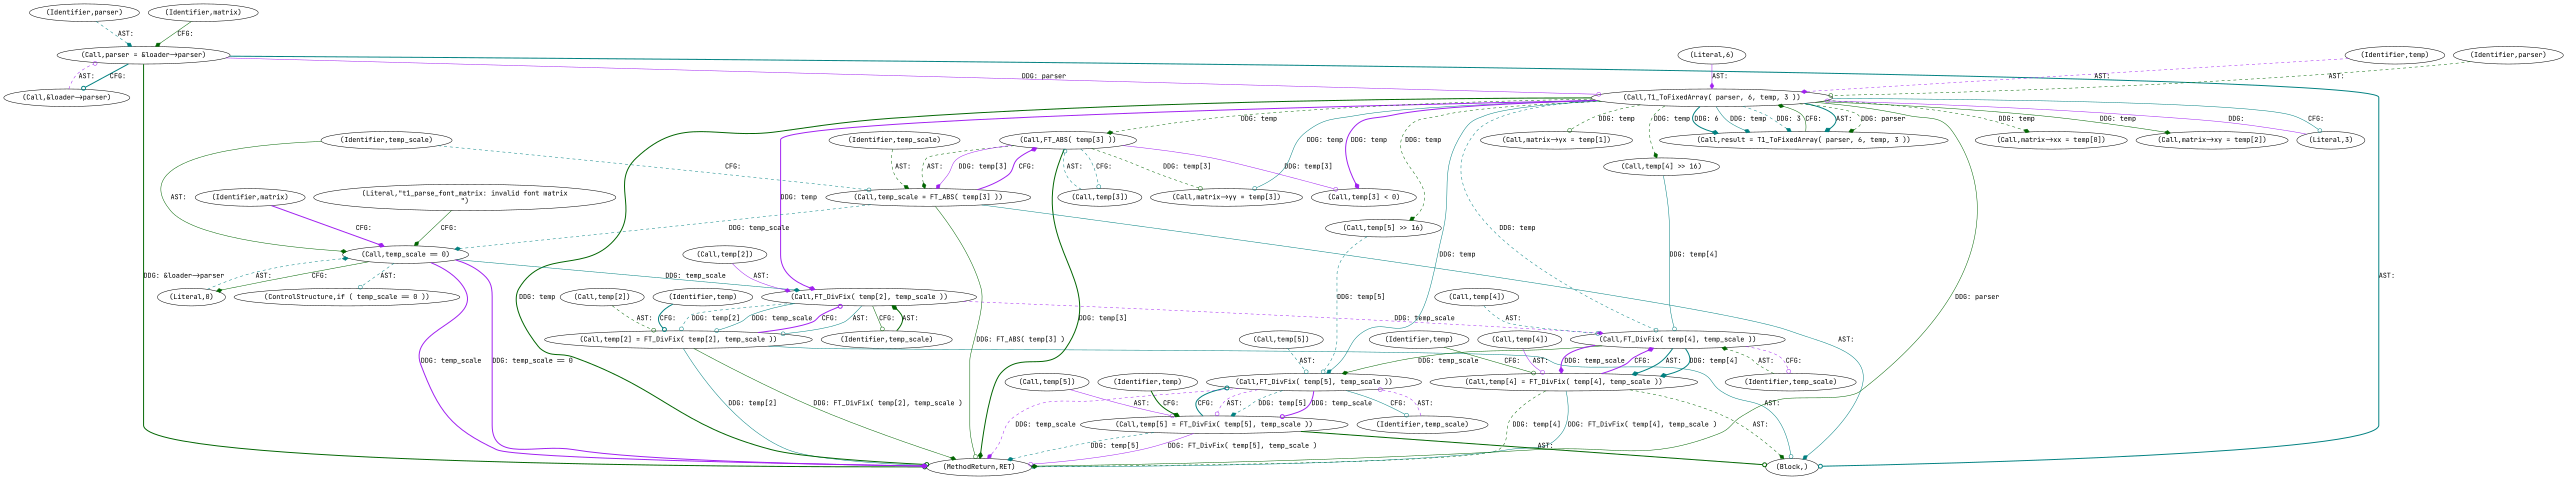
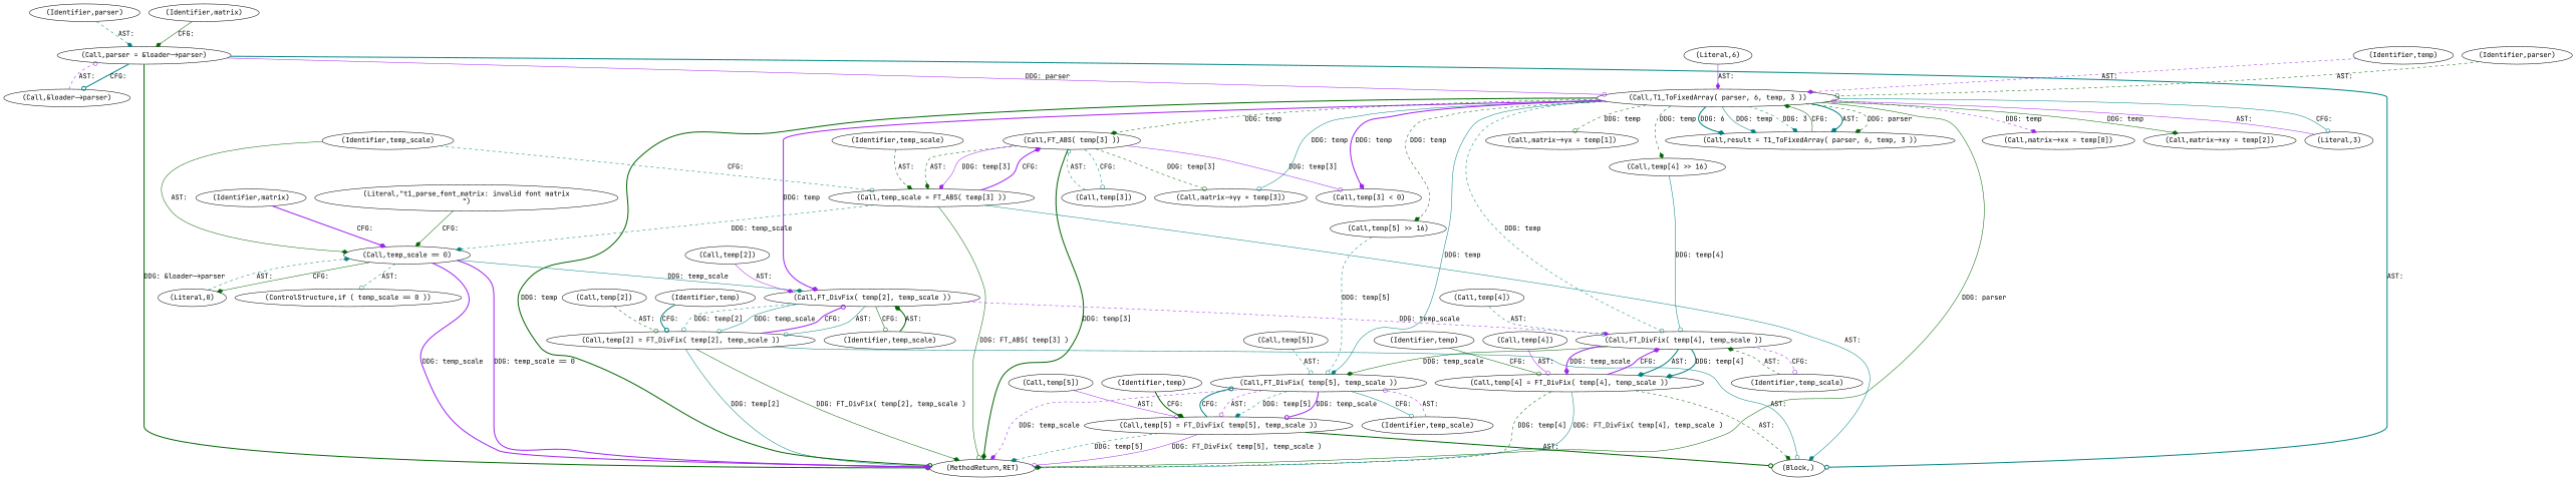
  digraph {
    fontname="JetBrains Mono"
    node [fontname="JetBrains Mono"]
    edge [arrowhead=diamond color=teal fontname="JetBrains Mono" style=dashed]
    n1 [label="(Call,FT_DivFix( temp[2], temp_scale ))"]
    n2 [label="(Call,temp[2] = FT_DivFix( temp[2], temp_scale ))"]
    n3 [label="(Call,FT_DivFix( temp[4], temp_scale ))"]
    n4 [label="(Identifier,temp_scale)"]
    n5 [label="(MethodReturn,RET)"]
    n6 [label="(Block,)"]
    n7 [label="(Call,FT_DivFix( temp[5], temp_scale ))"]
    n8 [label="(Call,temp[4] = FT_DivFix( temp[4], temp_scale ))"]
    n9 [label="(Identifier,temp_scale)"]
    n10 [label="(Call,T1_ToFixedArray( parser, 6, temp, 3 ))"]
    n11 [label="(Call,FT_ABS( temp[3] ))"]
    n12 [label="(Call,matrix->yy = temp[3])"]
    n13 [label="(Call,temp[4] >> 16)"]
    n14 [label="(Call,matrix->yx = temp[1])"]
    n15 [label="(Call,temp[3] < 0)"]
    n16 [label="(Call,result = T1_ToFixedArray( parser, 6, temp, 3 ))"]
    n17 [label="(Call,temp[5] >> 16)"]
    n18 [label="(Call,matrix->xx = temp[0])"]
    n19 [label="(Call,matrix->xy = temp[2])"]
    n20 [label="(Literal,3)"]
    n21 [label="(Call,temp_scale = FT_ABS( temp[3] ))"]
    n22 [label="(Call,temp[3])"]
    n23 [label="(Call,temp[5] = FT_DivFix( temp[5], temp_scale ))"]
    n24 [label="(Identifier,temp_scale)"]
    n25 [label="(Call,parser = &loader->parser)"]
    n26 [label="(Call,&loader->parser)"]
    n27 [label="(Call,temp_scale == 0)"]
    n28 [label="(Literal,0)"]
    n29 [label="(ControlStructure,if ( temp_scale == 0 ))"]
    n30 [label="(Identifier,matrix)"]
    n31 [label="(Call,temp[2])"]
    n32 [label="(Identifier,temp)"]
    n33 [label="(Identifier,temp)"]
    n34 [label="(Call,temp[5])"]
    n35 [label="(Identifier,temp_scale)"]
    n36 [label="(Call,temp[5])"]
    n37 [label="(Identifier,parser)"]
    n38 [label="(Literal,\"t1_parse_font_matrix: invalid font matrix\n\")"]
    n39 [label="(Call,temp[4])"]
    n40 [label="(Identifier,matrix)"]
    n41 [label="(Call,temp[4])"]
    n42 [label="(Call,temp[2])"]
    n43 [label="(Identifier,temp)"]
    n44 [label="(Identifier,parser)"]
    n45 [label="(Literal,6)"]
    n46 [label="(Identifier,temp_scale)"]
    n47 [label="(Identifier,temp)"]
    n1 -> n2 [arrowhead=odot label="AST: " style=solid]
    n1 -> n2 [arrowhead=odot label="DDG: temp[2]"]
    n1 -> n2 [arrowhead=odot label="DDG: temp_scale" style=solid]
    n1 -> n3 [color=purple label="DDG: temp_scale"]
    n1 -> n4 [arrowhead=odot color=darkgreen label="CFG: " style=solid]
    n2 -> n1 [arrowhead=odot color=purple label="CFG: " style=bold]
    n2 -> n5 [label="DDG: temp[2]" style=solid]
    n2 -> n5 [color=darkgreen label="DDG: FT_DivFix( temp[2], temp_scale )" style=solid]
    n2 -> n6 [arrowhead=odot label="AST: " style=solid]
    n3 -> n7 [color=darkgreen label="DDG: temp_scale" style=solid]
    n3 -> n8 [label="AST: " style=bold]
    n3 -> n8 [label="DDG: temp[4]" style=bold]
    n3 -> n8 [color=purple label="DDG: temp_scale" style=bold]
    n3 -> n9 [arrowhead=odot color=purple label="CFG: "]
    n4 -> n1 [color=darkgreen label="AST: " style=bold]
    n7 -> n5 [color=purple label="DDG: temp_scale"]
    n7 -> n23 [arrowhead=odot color=purple label="AST: "]
    n7 -> n23 [label="DDG: temp[5]"]
    n7 -> n23 [arrowhead=odot color=purple label="DDG: temp_scale" style=bold]
    n7 -> n24 [arrowhead=odot label="CFG: " style=solid]
    n8 -> n3 [color=purple label="CFG: " style=bold]
    n8 -> n5 [color=darkgreen label="DDG: temp[4]"]
    n8 -> n5 [arrowhead=odot label="DDG: FT_DivFix( temp[4], temp_scale )" style=solid]
    n8 -> n6 [color=darkgreen label="AST: "]
    n9 -> n3 [color=darkgreen label="AST: "]
    n10 -> n1 [color=purple label="DDG: temp" style=bold]
    n10 -> n3 [arrowhead=odot label="DDG: temp"]
    n10 -> n5 [color=darkgreen label="DDG: parser" style=solid]
    n10 -> n5 [arrowhead=odot color=darkgreen label="DDG: temp" style=bold]
    n10 -> n7 [label="DDG: temp" style=solid]
    n10 -> n11 [color=darkgreen label="DDG: temp"]
    n10 -> n12 [arrowhead=odot label="DDG: temp" style=solid]
    n10 -> n13 [color=darkgreen label="DDG: temp"]
    n10 -> n14 [arrowhead=odot color=darkgreen label="DDG: temp"]
    n10 -> n15 [color=purple label="DDG: temp" style=bold]
    n10 -> n16 [label="AST: " style=bold]
    n10 -> n16 [color=darkgreen label="DDG: parser"]
    n10 -> n16 [label="DDG: 6" style=bold]
    n10 -> n16 [label="DDG: temp" style=solid]
    n10 -> n16 [label="DDG: 3"]
    n10 -> n17 [color=darkgreen label="DDG: temp"]
-   n10 -> n18 [color=darkgreen label="DDG: temp"]
+   n10 -> n18 [color=purple label="DDG: temp"]
    n10 -> n19 [color=darkgreen label="DDG: temp" style=solid]
    n10 -> n20 [arrowhead=odot label="CFG: " style=solid]
    n11 -> n5 [color=darkgreen label="DDG: temp[3]" style=bold]
    n11 -> n12 [arrowhead=odot color=darkgreen label="DDG: temp[3]"]
    n11 -> n15 [arrowhead=odot color=purple label="DDG: temp[3]" style=solid]
    n11 -> n21 [color=darkgreen label="AST: "]
    n11 -> n21 [color=purple label="DDG: temp[3]" style=solid]
    n11 -> n22 [arrowhead=odot label="CFG: "]
    n13 -> n3 [arrowhead=odot label="DDG: temp[4]" style=solid]
    n16 -> n10 [color=darkgreen label="CFG: " style=solid]
    n17 -> n7 [arrowhead=odot label="DDG: temp[5]"]
-   n20 -> n10 [arrowhead=odot color=purple label="DDG: " style=solid]
+   n20 -> n10 [arrowhead=odot color=purple label="AST: " style=solid]
    n21 -> n5 [arrowhead=odot color=darkgreen label="DDG: FT_ABS( temp[3] )" style=solid]
    n21 -> n6 [label="AST: " style=solid]
    n21 -> n11 [color=purple label="CFG: " style=bold]
    n21 -> n27 [label="DDG: temp_scale"]
    n22 -> n11 [arrowhead=odot label="AST: "]
    n23 -> n5 [arrowhead=odot color=purple label="DDG: FT_DivFix( temp[5], temp_scale )" style=solid]
    n23 -> n5 [label="DDG: temp[5]"]
    n23 -> n6 [arrowhead=odot color=darkgreen label="AST: " style=bold]
    n23 -> n7 [arrowhead=odot label="CFG: " style=bold]
    n24 -> n7 [arrowhead=odot color=purple label="AST: "]
    n25 -> n5 [arrowhead=odot color=darkgreen label="DDG: &loader->parser" style=bold]
    n25 -> n6 [arrowhead=odot label="AST: " style=bold]
    n25 -> n10 [arrowhead=odot color=purple label="DDG: parser" style=solid]
    n25 -> n26 [arrowhead=odot label="CFG: " style=bold]
    n26 -> n25 [arrowhead=odot color=purple label="AST: "]
    n27 -> n1 [label="DDG: temp_scale" style=solid]
    n27 -> n5 [color=purple label="DDG: temp_scale == 0" style=bold]
    n27 -> n5 [color=purple label="DDG: temp_scale" style=bold]
    n27 -> n28 [color=darkgreen label="CFG: " style=solid]
    n27 -> n29 [arrowhead=odot label="AST: "]
    n28 -> n27 [label="AST: "]
    n30 -> n27 [color=purple label="CFG: " style=bold]
    n31 -> n1 [color=purple label="AST: " style=solid]
    n32 -> n8 [arrowhead=odot color=darkgreen label="CFG: " style=solid]
    n33 -> n10 [color=purple label="AST: "]
    n34 -> n23 [arrowhead=odot color=purple label="AST: " style=solid]
    n35 -> n21 [arrowhead=odot label="CFG: "]
    n35 -> n27 [color=darkgreen label="AST: " style=solid]
    n36 -> n7 [arrowhead=odot label="AST: "]
    n37 -> n25 [label="AST: "]
    n38 -> n27 [color=darkgreen label="CFG: " style=solid]
    n39 -> n3 [arrowhead=odot label="AST: "]
    n40 -> n25 [color=darkgreen label="CFG: " style=solid]
    n41 -> n8 [arrowhead=odot color=purple label="AST: " style=solid]
    n42 -> n2 [arrowhead=odot color=darkgreen label="AST: "]
    n43 -> n2 [arrowhead=odot label="CFG: " style=bold]
    n44 -> n10 [arrowhead=odot color=darkgreen label="AST: "]
    n45 -> n10 [color=purple label="AST: " style=solid]
    n46 -> n21 [color=darkgreen label="AST: "]
    n47 -> n23 [color=darkgreen label="CFG: " style=bold]
  }
